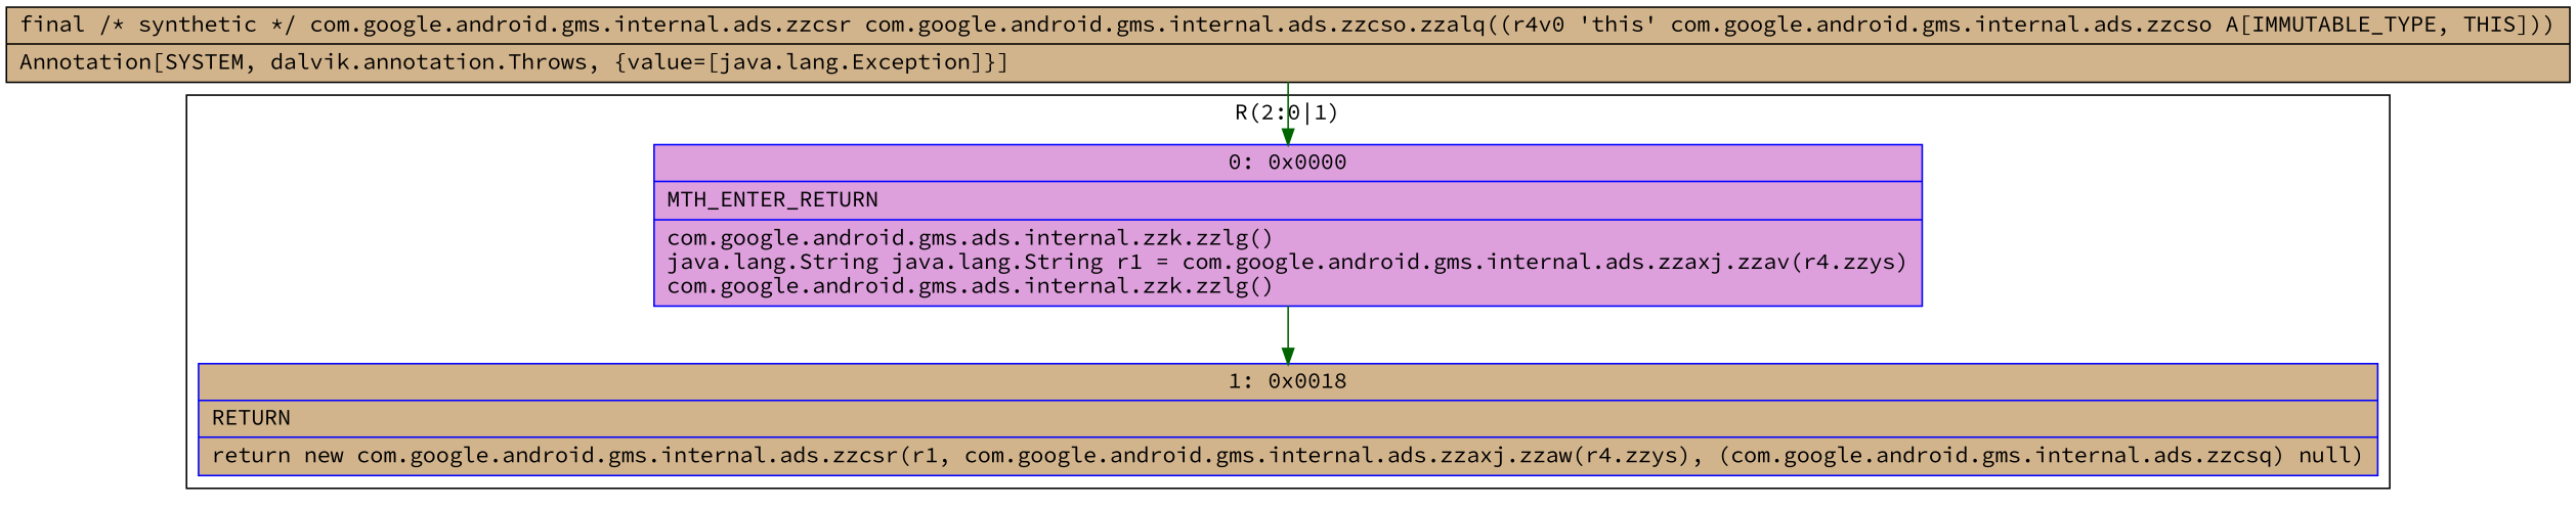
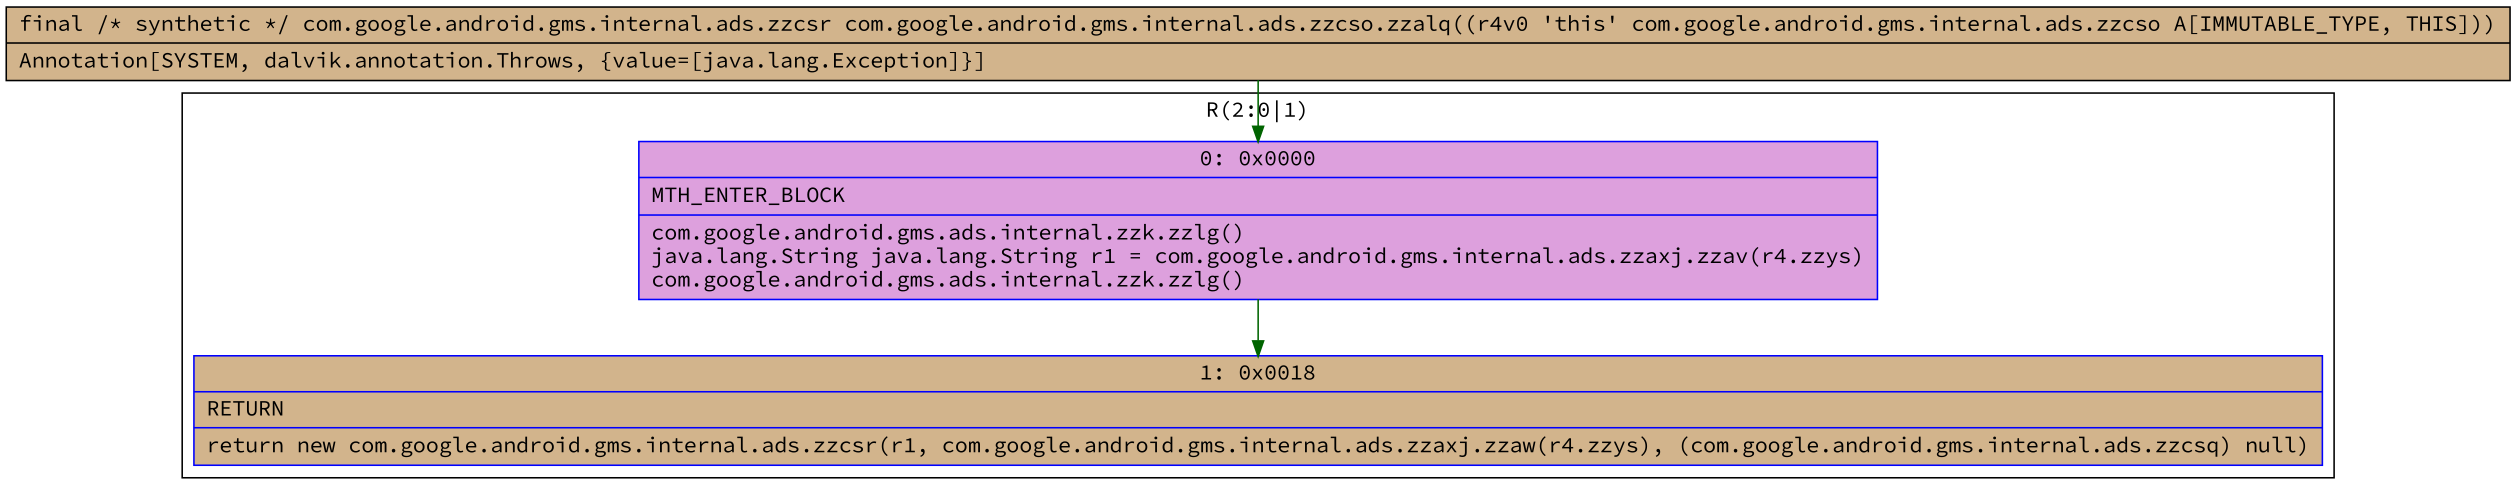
  digraph {
    fontname="Source Code Pro"
    node [color=blue shape=record style=filled fillcolor=tan fontname="Source Code Pro"]
    edge [color=darkgreen style=solid fontname="Source Code Pro"]
-   n1 [label="{0\:\ 0x0000|MTH_ENTER_RETURN\l|com.google.android.gms.ads.internal.zzk.zzlg()\ljava.lang.String java.lang.String r1 = com.google.android.gms.internal.ads.zzaxj.zzav(r4.zzys)\lcom.google.android.gms.ads.internal.zzk.zzlg()\l}" fillcolor=plum]
+   n1 [label="{0\:\ 0x0000|MTH_ENTER_BLOCK\l|com.google.android.gms.ads.internal.zzk.zzlg()\ljava.lang.String java.lang.String r1 = com.google.android.gms.internal.ads.zzaxj.zzav(r4.zzys)\lcom.google.android.gms.ads.internal.zzk.zzlg()\l}" fillcolor=plum]
    n2 [label="{1\:\ 0x0018|RETURN\l|return new com.google.android.gms.internal.ads.zzcsr(r1, com.google.android.gms.internal.ads.zzaxj.zzaw(r4.zzys), (com.google.android.gms.internal.ads.zzcsq) null)\l}"]
    n3 [label="{final \/* synthetic *\/ com.google.android.gms.internal.ads.zzcsr com.google.android.gms.internal.ads.zzcso.zzalq((r4v0 'this' com.google.android.gms.internal.ads.zzcso A[IMMUTABLE_TYPE, THIS]))  | Annotation[SYSTEM, dalvik.annotation.Throws, \{value=[java.lang.Exception]\}]\l}" color=""]
    subgraph cluster_1 {
      label="R(2:0|1)"
      n1
      n2
    }
    n1 -> n2
    n3 -> n1
  }
